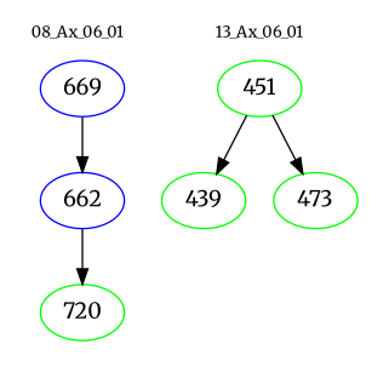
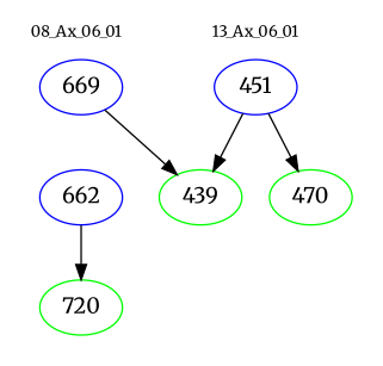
  digraph {
    fontname=Merriweather
    node [color=blue fontname=Merriweather]
    edge [color=black fontname=Merriweather]
    n1 [label=669]
    n2 [label=662]
    n3 [color=green label=720]
-   n4 [color=green label=451]
+   n4 [label=451]
    n5 [color=green label=439]
-   n6 [color=green label=473]
+   n6 [color=green label=470]
    subgraph cluster_1 {
      color=white
      fontsize=10
      label="08_Ax_06_01"
      n1
      n2
      n3
    }
    subgraph cluster_2 {
      color=white
      fontsize=10
      label="13_Ax_06_01"
      n4
      n5
      n6
    }
-   n1 -> n2
+   n1 -> n5
    n2 -> n3
    n4 -> n5
    n4 -> n6
  }
